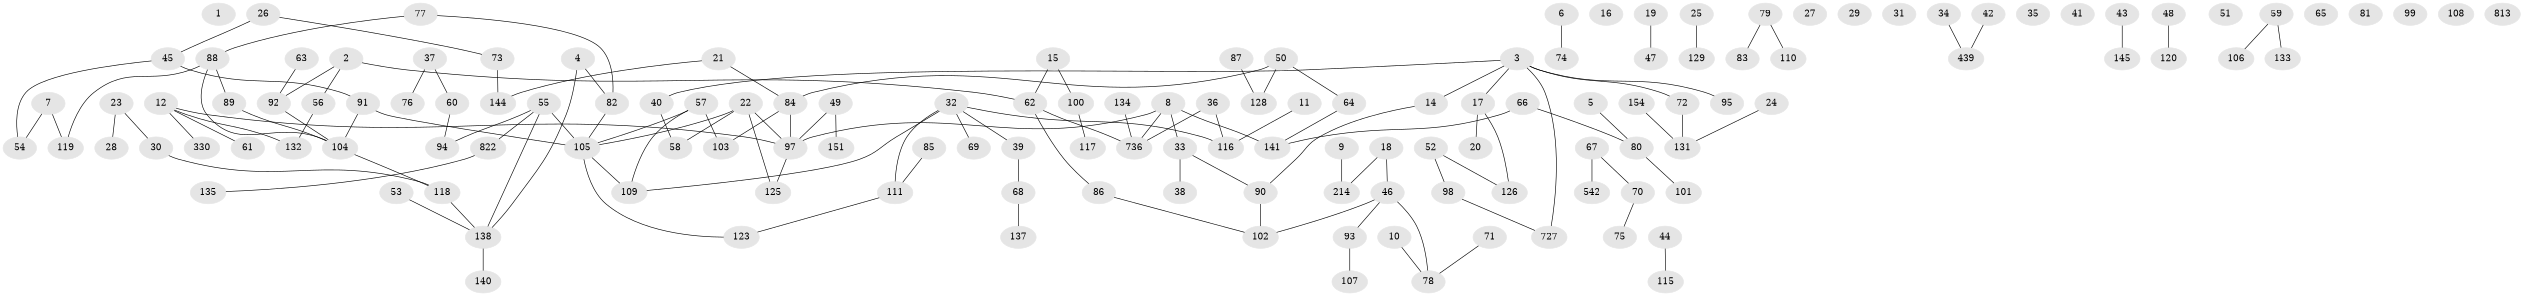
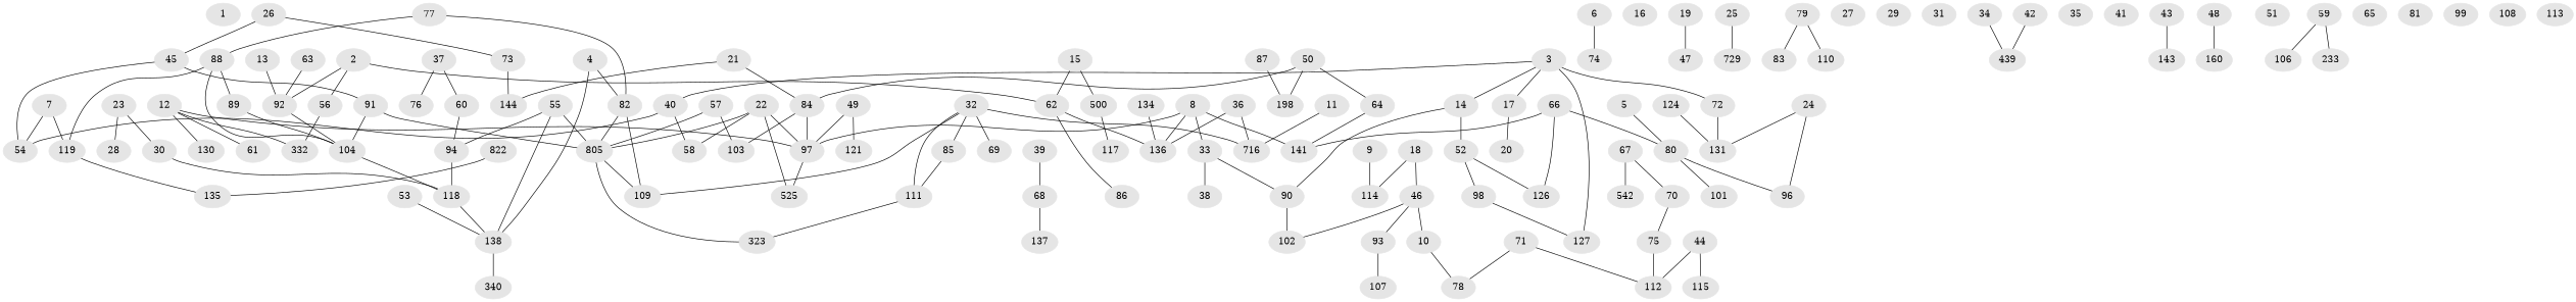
  graph {
    node [color=gray90 style=filled]
    1
    2
    56
    62
    92
-   132
-   136 [label=736]
+   132 [label=332]
+   136
    86
    104
    3
    14
    17
    40
    72
-   95
-   127 [label=727]
+   127
    52
    90
    20
    126
    54
    58
    131
    4
    82
    138
-   105
+   105 [label=805]
    109
-   140
+   140 [label=340]
    5
    80
+   96
    101
    6
    74
    7
    119
    135
    8
    33
    97
    141
    38
-   125
+   125 [label=525]
    9
-   114 [label=214]
+   114
    10
    78
    11
-   116
+   116 [label=716]
    12
    61
-   130 [label=330]
+   130
+   13
    98
    102
    15
-   100
+   100 [label=500]
    117
    16
    18
    46
    93
    19
    47
    21
    84
    144
    103
    22
-   123
+   123 [label=323]
    23
    28
    30
    118
    24
    25
-   129
+   129 [label=729]
    26
    45
    73
    91
    79
    83
    110
    27
    29
    31
    32
    39
    69
    111
    68
    n94 [label=439]
    34
    35
    36
    37
    60
    76
    94
    137
    41
    42
    43
-   143 [label=145]
+   143
    44
+   112
    115
    107
    48
-   120
+   120 [label=160]
    49
-   121 [label=151]
+   121
    50
    64
-   128
+   128 [label=198]
    51
    53
    55
    n121 [label=822]
    57
    59
    106
-   133
+   133 [label=233]
    63
    65
    66
    67
    70
    n131 [label=542]
    75
    71
    77
    88
    89
    81
    85
    87
    99
    108
-   113 [label=813]
-   124 [label=154]
+   113
+   124
    134
    2 -- 56
    2 -- 62
    2 -- 92
    56 -- 132
    62 -- 136
    62 -- 86
    92 -- 104
-   86 -- 102
    104 -- 118
    3 -- 14
    3 -- 17
    3 -- 40
    3 -- 72
-   3 -- 95
    3 -- 127
+   14 -- 52
    14 -- 90
    17 -- 20
-   17 -- 126
+   66 -- 126
+   40 -- 54
    40 -- 58
    72 -- 131
    52 -- 126
    52 -- 98
    90 -- 102
    4 -- 82
    4 -- 138
    82 -- 105
-   57 -- 109
+   82 -- 109
    138 -- 140
    105 -- 109
    105 -- 123
    5 -- 80
+   80 -- 96
    80 -- 101
    6 -- 74
    7 -- 54
    7 -- 119
+   119 -- 135
    8 -- 136
    8 -- 33
    8 -- 97
    8 -- 141
    33 -- 90
    33 -- 38
    97 -- 125
    9 -- 114
    10 -- 78
    11 -- 116
    12 -- 132
    12 -- 97
    12 -- 61
    12 -- 130
+   13 -- 92
    98 -- 127
    15 -- 62
    15 -- 100
    100 -- 117
    18 -- 114
    18 -- 46
-   46 -- 78
+   46 -- 10
    46 -- 102
    46 -- 93
    93 -- 107
    19 -- 47
    21 -- 84
    21 -- 144
    84 -- 97
    84 -- 103
    22 -- 58
    22 -- 105
    22 -- 97
    22 -- 125
    23 -- 28
    23 -- 30
    30 -- 118
    118 -- 138
    24 -- 131
+   24 -- 96
    25 -- 129
    26 -- 45
    26 -- 73
    45 -- 54
    45 -- 91
    73 -- 144
    91 -- 104
    91 -- 105
    79 -- 83
    79 -- 110
    32 -- 109
    32 -- 116
-   32 -- 39
+   32 -- 85
    32 -- 69
    32 -- 111
    39 -- 68
    111 -- 123
    68 -- 137
    34 -- n94
    36 -- 136
    36 -- 116
    37 -- 60
    37 -- 76
    60 -- 94
+   94 -- 118
    42 -- n94
    43 -- 143
+   44 -- 112
    44 -- 115
    48 -- 120
    49 -- 97
    49 -- 121
    50 -- 84
    50 -- 64
    50 -- 128
    64 -- 141
    53 -- 138
    55 -- 138
    55 -- 105
    55 -- 94
-   55 -- n121
    n121 -- 135
    57 -- 105
    57 -- 103
    59 -- 106
    59 -- 133
    63 -- 92
    66 -- 80
    66 -- 141
    67 -- 70
    67 -- n131
    70 -- 75
+   75 -- 112
    71 -- 78
+   71 -- 112
    77 -- 82
    77 -- 88
    88 -- 104
    88 -- 119
    88 -- 89
    89 -- 104
    85 -- 111
    87 -- 128
    124 -- 131
    134 -- 136
  }
